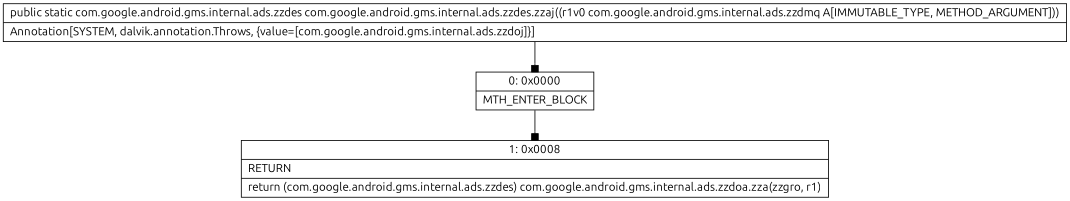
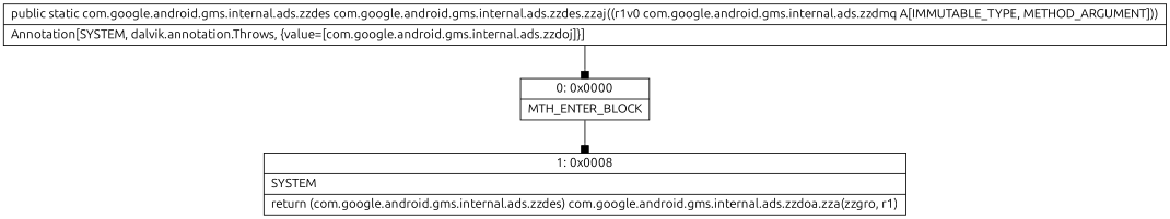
  digraph {
    fontname=Ubuntu
    node [shape=record fontname=Ubuntu]
    edge [arrowhead=box fontname=Ubuntu]
    n1 [label="{0\:\ 0x0000|MTH_ENTER_BLOCK\l}"]
-   n2 [label="{1\:\ 0x0008|RETURN\l|return (com.google.android.gms.internal.ads.zzdes) com.google.android.gms.internal.ads.zzdoa.zza(zzgro, r1)\l}"]
+   n2 [label="{1\:\ 0x0008|SYSTEM\l|return (com.google.android.gms.internal.ads.zzdes) com.google.android.gms.internal.ads.zzdoa.zza(zzgro, r1)\l}"]
    n3 [label="{public static com.google.android.gms.internal.ads.zzdes com.google.android.gms.internal.ads.zzdes.zzaj((r1v0 com.google.android.gms.internal.ads.zzdmq A[IMMUTABLE_TYPE, METHOD_ARGUMENT]))  | Annotation[SYSTEM, dalvik.annotation.Throws, \{value=[com.google.android.gms.internal.ads.zzdoj]\}]\l}"]
    n1 -> n2
    n3 -> n1
  }
